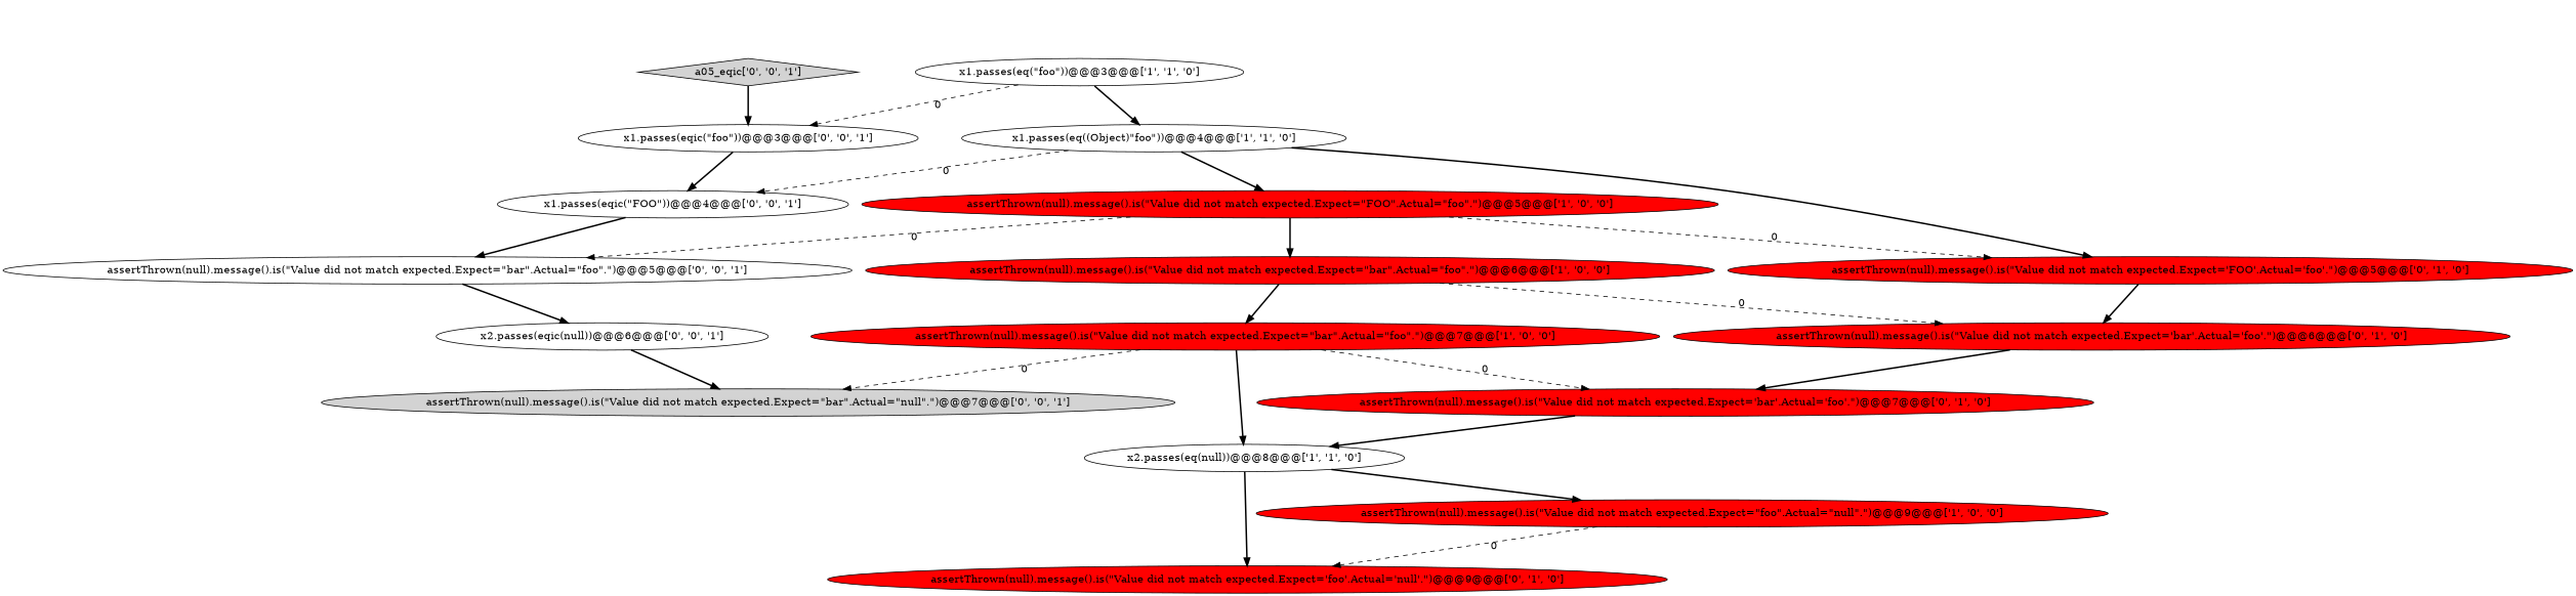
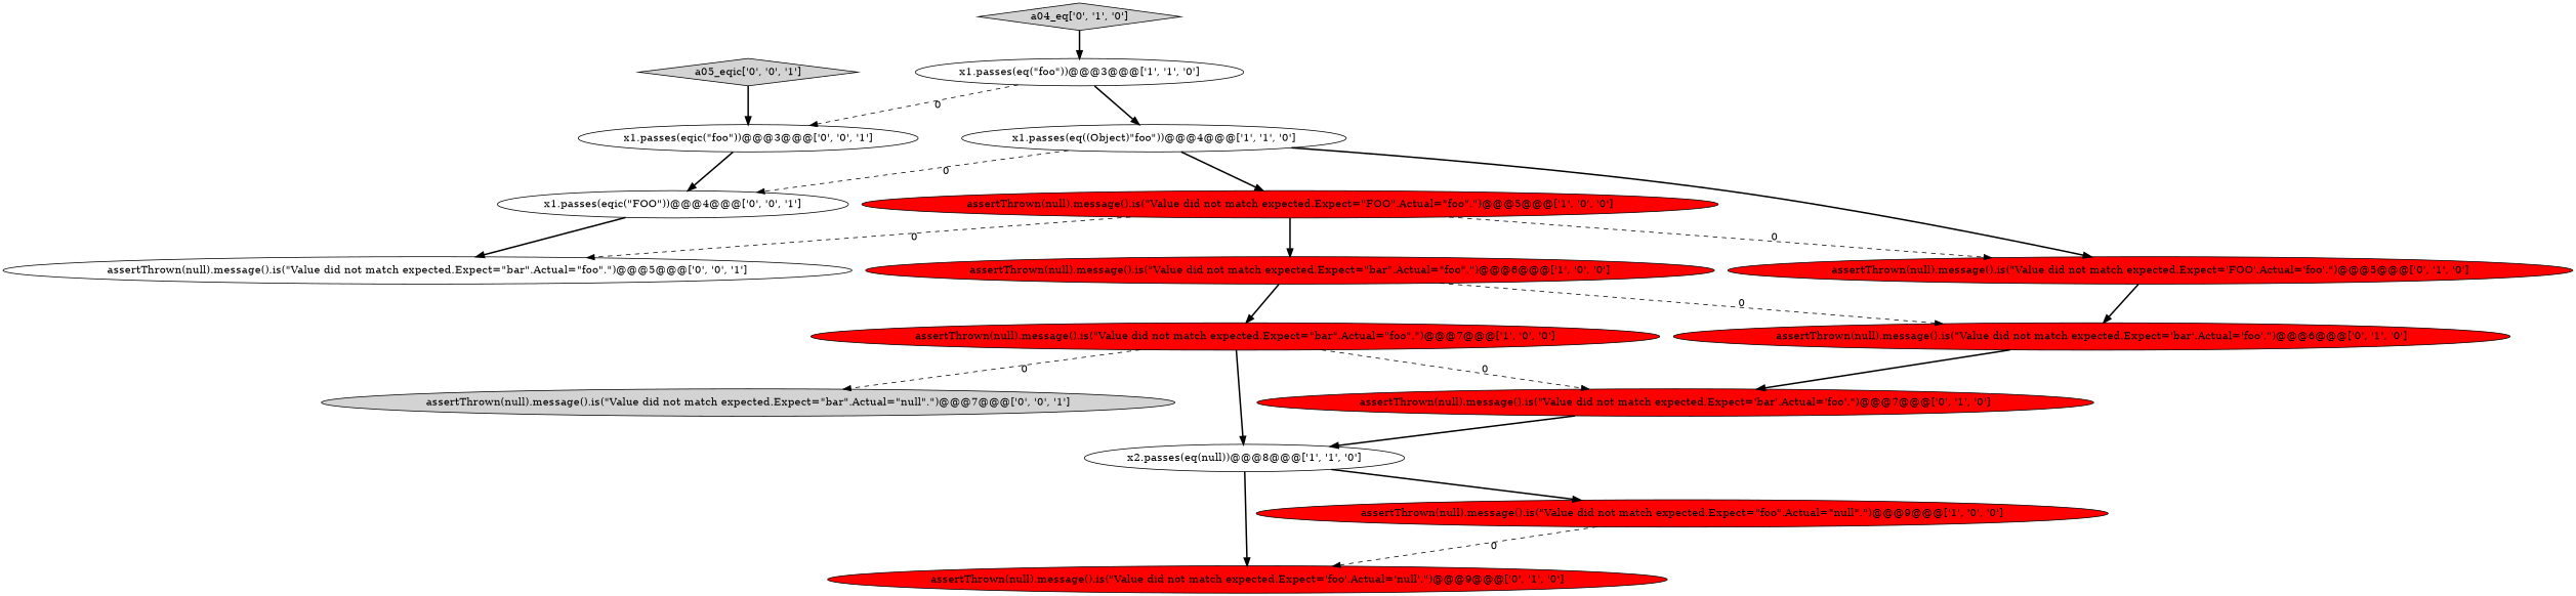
  digraph {
    node [fillcolor=red shape=ellipse style=filled]
    edge [style=bold]
    n1 [label="assertThrown(null).message().is(\"Value did not match expected.Expect=\"bar\".Actual=\"foo\".\")@@@6@@@['1', '0', '0']"]
    n2 [label="assertThrown(null).message().is(\"Value did not match expected.Expect=\"bar\".Actual=\"foo\".\")@@@7@@@['1', '0', '0']"]
    n3 [label="assertThrown(null).message().is(\"Value did not match expected.Expect='bar'.Actual='foo'.\")@@@6@@@['0', '1', '0']"]
    n4 [fillcolor=lightgray label="assertThrown(null).message().is(\"Value did not match expected.Expect=\"bar\".Actual=\"null\".\")@@@7@@@['0', '0', '1']"]
    n5 [fillcolor=white label="x2.passes(eq(null))@@@8@@@['1', '1', '0']"]
    n6 [label="assertThrown(null).message().is(\"Value did not match expected.Expect='bar'.Actual='foo'.\")@@@7@@@['0', '1', '0']"]
    n7 [label="assertThrown(null).message().is(\"Value did not match expected.Expect='foo'.Actual='null'.\")@@@9@@@['0', '1', '0']"]
    n8 [label="assertThrown(null).message().is(\"Value did not match expected.Expect=\"foo\".Actual=\"null\".\")@@@9@@@['1', '0', '0']"]
    n9 [fillcolor=white label="x1.passes(eqic(\"FOO\"))@@@4@@@['0', '0', '1']"]
    n10 [fillcolor=white label="assertThrown(null).message().is(\"Value did not match expected.Expect=\"bar\".Actual=\"foo\".\")@@@5@@@['0', '0', '1']"]
-   n11 [fillcolor=white label="x2.passes(eqic(null))@@@6@@@['0', '0', '1']"]
    n12 [fillcolor=white label="x1.passes(eqic(\"foo\"))@@@3@@@['0', '0', '1']"]
    n13 [label="assertThrown(null).message().is(\"Value did not match expected.Expect=\"FOO\".Actual=\"foo\".\")@@@5@@@['1', '0', '0']"]
    n14 [label="assertThrown(null).message().is(\"Value did not match expected.Expect='FOO'.Actual='foo'.\")@@@5@@@['0', '1', '0']"]
    n15 [fillcolor=white label="x1.passes(eq(\"foo\"))@@@3@@@['1', '1', '0']"]
    n16 [fillcolor=white label="x1.passes(eq((Object)\"foo\"))@@@4@@@['1', '1', '0']"]
+   n17 [fillcolor=lightgray label="a04_eq['0', '1', '0']" shape=diamond]
    n18 [fillcolor=lightgray label="a05_eqic['0', '0', '1']" shape=diamond]
    n1 -> n2
    n1 -> n3 [label=0 style=dashed]
    n2 -> n4 [label=0 style=dashed]
    n2 -> n5
    n2 -> n6 [label=0 style=dashed]
    n3 -> n6
    n5 -> n7
    n5 -> n8
    n6 -> n5
    n8 -> n7 [label=0 style=dashed]
    n9 -> n10
-   n10 -> n11
-   n11 -> n4
    n12 -> n9
    n13 -> n1
    n13 -> n10 [label=0 style=dashed]
    n13 -> n14 [label=0 style=dashed]
    n14 -> n3
    n15 -> n12 [label=0 style=dashed]
    n15 -> n16
    n16 -> n9 [label=0 style=dashed]
    n16 -> n13
    n16 -> n14
+   n17 -> n15
    n18 -> n12
  }
